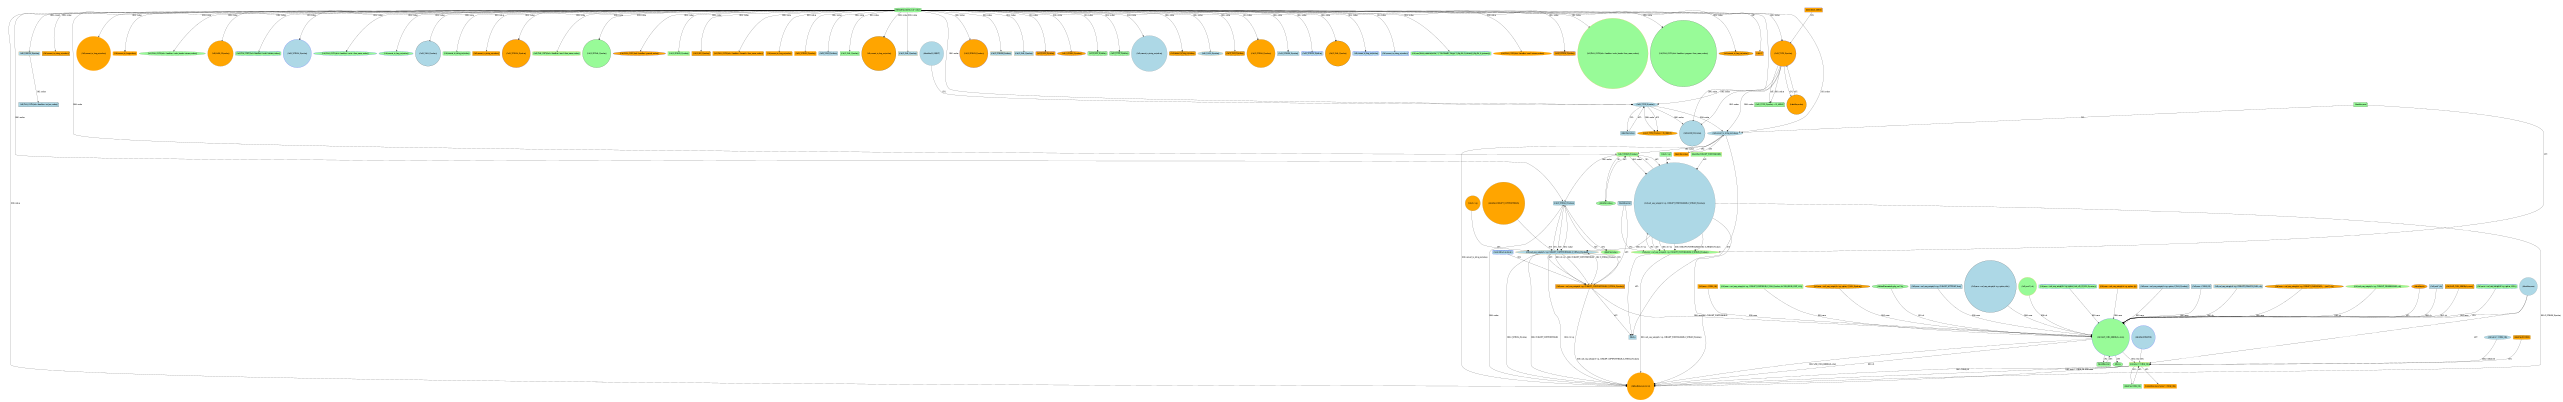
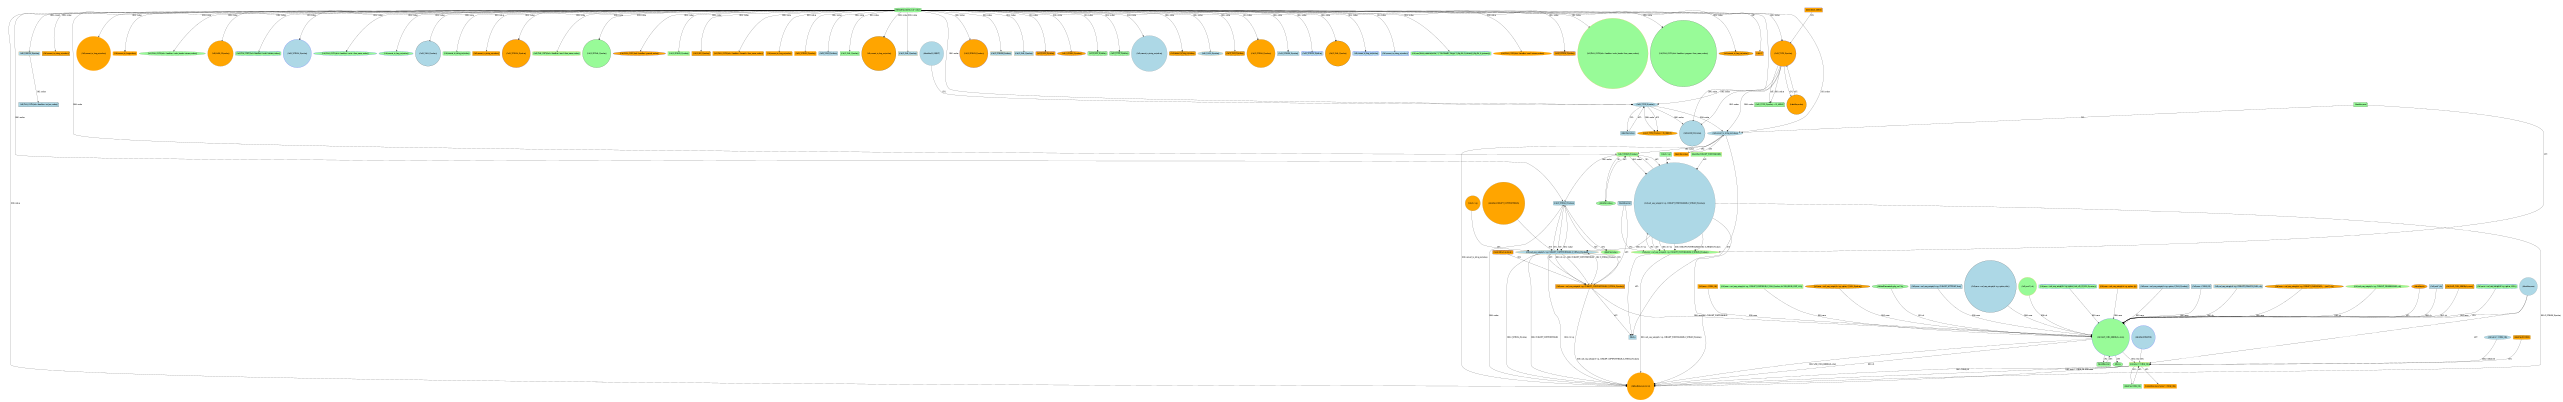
  digraph {
    fontname="PT Serif"
    node [color=black fillcolor=orange fontname="PT Serif" shape=note style=filled]
    edge [arrowhead=box fontname="PT Serif"]
    n1 [color=gray40 fillcolor=lightblue label="(Call,convert_to_string_ex(zvalue))" shape=ellipse]
    n2 [color=darkorange fillcolor=palegreen label="(Call,Z_STRLEN_P(zvalue))" shape=cylinder]
    n3 [color=darkorange label="(Identifier,zvalue)" shape=cylinder]
    n4 [color=gray40 fillcolor=lightblue label="(Block,)"]
    n5 [color=darkorange label="(MethodReturn,static int)" shape=circle]
    n6 [color=gray40 fillcolor=lightblue label="(Call,Z_STRVAL_P(zvalue))" shape=cylinder]
    n7 [color=gray40 fillcolor=lightblue label="(Call,curl_easy_setopt(ch->cp, CURLOPT_POSTFIELDSIZE, Z_STRLEN_P(zvalue)))" shape=circle]
    n8 [fillcolor=palegreen label="(Identifier,zvalue)" shape=ellipse]
    n9 [color=gray40 fillcolor=lightblue label="(Call,Z_TYPE_P(zvalue))" shape=ellipse]
    n10 [color=gray40 label="(Call,Z_TYPE_P(zvalue) == IS_OBJECT)" shape=ellipse]
    n11 [fillcolor=lightblue label="(Call,HASH_OF(zvalue))" shape=circle]
    n12 [color=gray40 fillcolor=lightblue label="(Identifier,zvalue)" shape=cylinder]
    n13 [color=blue label="(Call,Z_TYPE_P(zvalue))" shape=circle]
    n14 [fillcolor=palegreen label="(Call,Z_TYPE_P(zvalue) == IS_ARRAY)"]
    n15 [label="(Identifier,zvalue)" shape=circle]
    n16 [color=gray40 fillcolor=palegreen label="(MethodParameterIn,zval *zvalue)" shape=cylinder]
    n17 [label="(Call,convert_to_string_ex(zvalue))"]
    n18 [color=darkorange label="(Call,convert_to_long_ex(zvalue))" shape=circle]
    n19 [color=darkorange label="(Call,convert_to_long(zvalue))" shape=cylinder]
    n20 [color=gray40 fillcolor=palegreen label="(Call,ZVAL_COPY(&ch->handlers->write_header->stream, zvalue))" shape=ellipse]
    n21 [color=gray40 label="(Call,HASH_OF(zvalue))" shape=circle]
    n22 [color=blue fillcolor=palegreen label="(Call,ZVAL_COPY(&ch->handlers->write->stream, zvalue))" shape=cylinder]
    n23 [color=blue fillcolor=lightblue label="(Call,Z_STRVAL_P(zvalue))" shape=circle]
    n24 [color=blue fillcolor=palegreen label="(Call,ZVAL_COPY(&ch->handlers->write->func_name, zvalue))" shape=ellipse]
    n25 [color=blue fillcolor=palegreen label="(Call,convert_to_long_ex(zvalue))" shape=ellipse]
    n26 [fillcolor=lightblue label="(Call,Z_LVAL_P(zvalue))" shape=circle]
    n27 [color=gray40 fillcolor=palegreen label="(Call,convert_to_string_ex(zvalue))" shape=cylinder]
    n28 [color=gray40 label="(Call,convert_to_string_ex(zvalue))"]
    n29 [color=blue label="(Call,Z_STRVAL_P(zvalue))" shape=circle]
    n30 [color=darkorange fillcolor=palegreen label="(Call,ZVAL_COPY(&ch->handlers->read->func_name, zvalue))" shape=cylinder]
    n31 [fillcolor=palegreen label="(Call,Z_STRVAL_P(zvalue))" shape=circle]
    n32 [color=blue label="(Call,ZVAL_COPY(&ch->handlers->passwd, zvalue))" shape=ellipse]
    n33 [color=darkorange fillcolor=palegreen label="(Call,Z_STRLEN_P(zvalue))"]
    n34 [label="(Call,Z_RES_P(zvalue))"]
    n35 [color=gray40 label="(Call,ZVAL_COPY(&ch->handlers->fnmatch->func_name, zvalue))"]
    n36 [color=gray40 label="(Call,convert_to_long_ex(zvalue))"]
    n37 [color=darkorange label="(Call,Z_STRLEN_P(zvalue))"]
    n38 [color=gray40 fillcolor=lightblue label="(Call,Z_LVAL_P(zvalue))" shape=cylinder]
    n39 [color=gray40 fillcolor=palegreen label="(Call,Z_LVAL_P(zvalue))"]
    n40 [label="(Call,convert_to_long_ex(zvalue))" shape=circle]
    n41 [color=darkorange fillcolor=lightblue label="(Call,Z_LVAL_P(zvalue))"]
    n42 [color=darkorange fillcolor=lightblue label="(Call,Z_ISNULL_P(zvalue))" shape=cylinder]
    n43 [color=blue label="(Call,Z_STRLEN_P(zvalue))" shape=circle]
    n44 [color=darkorange fillcolor=lightblue label="(Call,Z_STRLEN_P(zvalue))" shape=cylinder]
    n45 [color=darkorange fillcolor=lightblue label="(Call,Z_LVAL_P(zvalue))"]
    n46 [color=blue label="(Call,Z_LVAL_P(zvalue))" shape=cylinder]
    n47 [color=blue label="(Call,Z_STRLEN_P(zvalue))" shape=ellipse]
    n48 [fillcolor=palegreen label="(Call,Z_LVAL_P(zvalue))" shape=cylinder]
    n49 [fillcolor=palegreen label="(Call,Z_TYPE_P(zvalue))" shape=cylinder]
    n50 [color=gray40 fillcolor=lightblue label="(Call,convert_to_string_ex(zvalue))" shape=circle]
    n51 [label="(Call,convert_to_long_ex(zvalue))" shape=cylinder]
    n52 [color=darkorange fillcolor=lightblue label="(Call,Z_LVAL_P(zvalue))" shape=ellipse]
    n53 [label="(Call,Z_LVAL_P(zvalue))" shape=cylinder]
    n54 [color=gray40 label="(Call,Z_STRVAL_P(zvalue))" shape=circle]
    n55 [color=gray40 fillcolor=lightblue label="(Call,Z_STRLEN_P(zvalue))"]
    n56 [color=blue fillcolor=lightblue label="(Call,Z_STRVAL_P(zvalue))" shape=cylinder]
    n57 [label="(Call,Z_LVAL_P(zvalue))" shape=circle]
    n58 [color=blue fillcolor=lightblue label="(Call,convert_to_long_ex(zvalue))" shape=cylinder]
    n59 [color=blue fillcolor=lightblue label="(Call,convert_to_string_ex(zvalue))"]
    n60 [color=blue fillcolor=palegreen label="(Call,zend_fetch_resource(zvalue, -1, \"File-Handle\", &type, 1, php_file_le_stream(), php_file_le_pstream()))" shape=cylinder]
    n61 [color=darkorange label="(Call,ZVAL_COPY(&ch->handlers->read->stream, zvalue))" shape=ellipse]
    n62 [color=blue label="(Call,Z_STRVAL_P(zvalue))" shape=cylinder]
    n63 [color=darkorange fillcolor=palegreen label="(Call,ZVAL_COPY(&ch->handlers->write_header->func_name, zvalue))" shape=circle]
    n64 [fillcolor=palegreen label="(Call,ZVAL_COPY(&ch->handlers->progress->func_name, zvalue))" shape=circle]
    n65 [label="(Call,convert_to_long_ex(zvalue))" shape=ellipse]
    1000117 [color=blue]
    n67 [color=darkorange fillcolor=lightblue label="(Call,curl_easy_setopt(ch->cp, CURLOPT_COPYPOSTFIELDS, Z_STRVAL_P(zvalue)))" shape=ellipse]
    n68 [color=darkorange fillcolor=palegreen label="(Identifier,zvalue)" shape=ellipse]
    n69 [fillcolor=lightblue label="(Call,ZVAL_COPY(&ch->handlers->std_err, zvalue))"]
    n70 [color=darkorange fillcolor=palegreen label="(Call,error = curl_easy_setopt(ch->cp, CURLOPT_POSTFIELDSIZE, Z_STRLEN_P(zvalue)))" shape=ellipse]
    n71 [color=blue label="(Call,error = curl_easy_setopt(ch->cp, CURLOPT_COPYPOSTFIELDS, Z_STRVAL_P(zvalue)))"]
    n72 [color=blue fillcolor=palegreen label="(Call,SAVE_CURL_ERROR(ch, error))" shape=circle]
    n73 [color=darkorange fillcolor=palegreen label="(Call,error != CURLE_OK)" shape=cylinder]
    n74 [fillcolor=palegreen label="(Block,)" shape=ellipse]
    n75 [fillcolor=palegreen label="(Identifier,error)" shape=cylinder]
    n76 [color=gray40 fillcolor=palegreen label="(Identifier,CURLE_OK)"]
    n77 [color=darkorange label="(ControlStructure,if (error != CURLE_OK))"]
    n78 [color=darkorange fillcolor=palegreen label="(Call,curl_easy_setopt(ch->cp, CURLOPT_PROGRESSDATA, ch))" shape=ellipse]
    n79 [color=gray40 fillcolor=lightblue label="(Identifier,error)" shape=circle]
    n80 [color=blue label="(Identifier,ch)" shape=ellipse]
    n81 [fillcolor=lightblue label="(Call,(void *)ch)"]
    n82 [color=gray40 label="(Identifier,CURLOPT_COPYPOSTFIELDS)" shape=circle]
    n83 [color=gray40 fillcolor=lightblue label="(Identifier,IS_OBJECT)" shape=circle]
    n84 [label="(Call,SAVE_CURL_ERROR(ch, error))"]
    n85 [color=blue label="(Identifier,IS_ARRAY)"]
    n86 [color=gray40 fillcolor=lightblue label="(Call,error != CURLE_OK)" shape=ellipse]
    n87 [color=gray40 label="(Identifier,SUCCESS)" shape=cylinder]
    n88 [fillcolor=lightblue label="(Identifier,error)" shape=cylinder]
    n89 [color=blue fillcolor=palegreen label="(Call,error = curl_easy_setopt(ch->cp, option, NULL))" shape=cylinder]
    n90 [fillcolor=palegreen label="(Call,ch->cp)"]
    n91 [color=gray40 label="(Call,error = CURLE_OK)"]
    n92 [color=darkorange fillcolor=palegreen label="(Call,error = curl_easy_setopt(ch->cp, CURLOPT_POSTREDIR, Z_LVAL_P(zvalue) & CURL_REDIR_POST_ALL))"]
    n93 [fillcolor=palegreen label="(Identifier,error)"]
    n94 [label="(Call,error = curl_easy_setopt(ch->cp, option, Z_LVAL_P(zvalue)))" shape=ellipse]
    n95 [fillcolor=palegreen label="(MethodParameterIn,php_curl *ch)" shape=ellipse]
    n96 [color=blue fillcolor=lightblue label="(Identifier,FNMATCH)" shape=circle]
    n97 [fillcolor=lightblue label="(Call,error = curl_easy_setopt(ch->cp, CURLOPT_HTTPPOST, first))"]
    n98 [fillcolor=lightblue label="(Call,error = curl_easy_setopt(ch->cp, option, slist))" shape=circle]
-   n99 [color=blue fillcolor=lightblue label="(ControlStructure,break;)" shape=cylinder]
+   n99 [color=blue label="(ControlStructure,break;)" shape=cylinder]
    n100 [color=darkorange fillcolor=palegreen label="(Call,(void *) ch)" shape=circle]
    n101 [color=blue fillcolor=palegreen label="(Call,error = curl_easy_setopt(ch->cp, option, (curl_off_t)Z_LVAL_P(zvalue)))" shape=cylinder]
    n102 [color=gray40 label="(Call,error = curl_easy_setopt(ch->cp, option, fp))"]
    n103 [color=gray40 label="(Call,ch->cp)" shape=circle]
    n104 [fillcolor=lightblue label="(Call,error = curl_easy_setopt(ch->cp, option, Z_LVAL_P(zvalue)))"]
    n105 [fillcolor=lightblue label="(Call,error = CURLE_OK)"]
    n106 [color=darkorange fillcolor=palegreen label="(Identifier,CURLOPT_POSTFIELDSIZE)"]
    n107 [color=darkorange fillcolor=lightblue label="(Call,curl_easy_setopt(ch->cp, CURLOPT_FNMATCH_DATA, ch))" shape=cylinder]
    n108 [label="(Call,error = curl_easy_setopt(ch->cp, CURLOPT_PASSWDDATA,     (void *) ch))" shape=ellipse]
    n1 -> n2 [arrowhead=tee label="DDG: zvalue"]
    n1 -> n3 [arrowhead=tee label="CFG: "]
    n1 -> n4 [arrowhead=vee label="AST: "]
    n1 -> n5 [label="DDG: convert_to_string_ex(zvalue)"]
    n2 -> n6 [arrowhead=tee label="DDG: zvalue"]
    n2 -> n7 [arrowhead=vee label="AST: "]
    n2 -> n7 [label="DDG: zvalue"]
    n2 -> n8 [label="CFG: "]
    n3 -> n1 [arrowhead=tee label="AST: "]
    n6 -> n5 [label="DDG: zvalue"]
    n6 -> n67 [label="AST: "]
    n6 -> n67 [label="DDG: zvalue"]
    n6 -> n68 [label="CFG: "]
    n7 -> n2 [arrowhead=vee label="CFG: "]
    n7 -> n5 [arrowhead=tee label="DDG: Z_STRLEN_P(zvalue)"]
    n7 -> n5 [label="DDG: CURLOPT_POSTFIELDSIZE"]
    n7 -> n67 [label="DDG: ch->cp"]
    n7 -> n70 [label="AST: "]
    n7 -> n70 [arrowhead=tee label="DDG: ch->cp"]
    n7 -> n70 [label="DDG: CURLOPT_POSTFIELDSIZE"]
    n7 -> n70 [label="DDG: Z_STRLEN_P(zvalue)"]
    n8 -> n2 [label="AST: "]
    n9 -> n1 [arrowhead=vee label="DDG: zvalue"]
    n9 -> n10 [label="AST: "]
    n9 -> n10 [label="DDG: zvalue"]
    n9 -> n11 [arrowhead=vee label="DDG: zvalue"]
    n9 -> n12 [arrowhead=vee label="CFG: "]
    n12 -> n9 [label="AST: "]
    n13 -> n1 [label="DDG: zvalue"]
    n13 -> n9 [label="DDG: zvalue"]
    n13 -> n11 [arrowhead=tee label="DDG: zvalue"]
    n13 -> n14 [arrowhead=tee label="AST: "]
    n13 -> n14 [label="DDG: zvalue"]
    n13 -> n15 [arrowhead=vee label="CFG: "]
    n15 -> n13 [arrowhead=tee label="AST: "]
    n16 -> n1 [arrowhead=tee label="DDG: zvalue"]
    n16 -> n2 [arrowhead=vee label="DDG: zvalue"]
    n16 -> n5 [arrowhead=vee label="DDG: zvalue"]
    n16 -> n6 [arrowhead=vee label="DDG: zvalue"]
    n16 -> n9 [label="DDG: zvalue"]
    n16 -> n11 [arrowhead=tee label="DDG: zvalue"]
    n16 -> n13 [label="DDG: zvalue"]
    n16 -> n17 [arrowhead=vee label="DDG: zvalue"]
    n16 -> n18 [arrowhead=vee label="DDG: zvalue"]
    n16 -> n19 [label="DDG: zvalue"]
    n16 -> n20 [arrowhead=vee label="DDG: zvalue"]
    n16 -> n21 [arrowhead=tee label="DDG: zvalue"]
    n16 -> n22 [arrowhead=tee label="DDG: zvalue"]
    n16 -> n23 [label="DDG: zvalue"]
    n16 -> n24 [label="DDG: zvalue"]
    n16 -> n25 [arrowhead=vee label="DDG: zvalue"]
    n16 -> n26 [arrowhead=tee label="DDG: zvalue"]
    n16 -> n27 [arrowhead=tee label="DDG: zvalue"]
    n16 -> n28 [arrowhead=vee label="DDG: zvalue"]
    n16 -> n29 [label="DDG: zvalue"]
    n16 -> n30 [arrowhead=tee label="DDG: zvalue"]
    n16 -> n31 [label="DDG: zvalue"]
    n16 -> n32 [arrowhead=vee label="DDG: zvalue"]
    n16 -> n33 [arrowhead=tee label="DDG: zvalue"]
    n16 -> n34 [arrowhead=vee label="DDG: zvalue"]
    n16 -> n35 [arrowhead=tee label="DDG: zvalue"]
    n16 -> n36 [arrowhead=tee label="DDG: zvalue"]
    n16 -> n37 [arrowhead=tee label="DDG: zvalue"]
    n16 -> n38 [arrowhead=tee label="DDG: zvalue"]
    n16 -> n39 [arrowhead=vee label="DDG: zvalue"]
    n16 -> n40 [label="DDG: zvalue"]
    n16 -> n41 [arrowhead=tee label="DDG: zvalue"]
    n16 -> n42 [arrowhead=tee label="DDG: convert"]
    n16 -> n43 [arrowhead=vee label="DDG: zvalue"]
    n16 -> n44 [arrowhead=vee label="DDG: zvalue"]
    n16 -> n45 [arrowhead=tee label="DDG: zvalue"]
    n16 -> n46 [label="DDG: zvalue"]
    n16 -> n47 [arrowhead=tee label="DDG: zvalue"]
    n16 -> n48 [label="DDG: zvalue"]
    n16 -> n49 [label="DDG: zvalue"]
    n16 -> n50 [arrowhead=vee label="DDG: zvalue"]
    n16 -> n51 [label="DDG: zvalue"]
    n16 -> n52 [arrowhead=tee label="DDG: zvalue"]
    n16 -> n53 [arrowhead=vee label="DDG: zvalue"]
    n16 -> n54 [label="DDG: zvalue"]
    n16 -> n55 [label="DDG: zvalue"]
    n16 -> n56 [arrowhead=tee label="DDG: zvalue"]
    n16 -> n57 [label="DDG: zvalue"]
    n16 -> n58 [label="DDG: zvalue"]
    n16 -> n59 [arrowhead=tee label="DDG: zvalue"]
    n16 -> n60 [arrowhead=vee label="DDG: zvalue"]
    n16 -> n61 [arrowhead=tee label="DDG: zvalue"]
    n16 -> n62 [label="DDG: zvalue"]
    n16 -> n63 [arrowhead=tee label="DDG: zvalue"]
    n16 -> n64 [label="DDG: zvalue"]
    n16 -> n65 [label="DDG: zvalue"]
    n16 -> 1000117 [arrowhead=vee label="AST: "]
    n42 -> n69 [arrowhead=vee label="DDG: zvalue"]
    n67 -> n5 [arrowhead=tee label="DDG: CURLOPT_COPYPOSTFIELDS"]
    n67 -> n5 [label="DDG: Z_STRVAL_P(zvalue)"]
    n67 -> n5 [arrowhead=vee label="DDG: ch->cp"]
    n67 -> n6 [arrowhead=tee label="CFG: "]
    n67 -> n71 [arrowhead=vee label="AST: "]
    n67 -> n71 [arrowhead=tee label="DDG: ch->cp"]
    n67 -> n71 [arrowhead=tee label="DDG: CURLOPT_COPYPOSTFIELDS"]
    n67 -> n71 [arrowhead=vee label="DDG: Z_STRVAL_P(zvalue)"]
    n68 -> n6 [arrowhead=vee label="AST: "]
    n70 -> n4 [label="AST: "]
    n70 -> n5 [arrowhead=vee label="DDG: curl_easy_setopt(ch->cp, CURLOPT_POSTFIELDSIZE, Z_STRLEN_P(zvalue))"]
    n70 -> n7 [arrowhead=tee label="CFG: "]
    n71 -> n4 [label="AST: "]
    n71 -> n5 [arrowhead=tee label="DDG: curl_easy_setopt(ch->cp, CURLOPT_COPYPOSTFIELDS, Z_STRVAL_P(zvalue))"]
    n71 -> n67 [arrowhead=vee label="CFG: "]
    n71 -> n72 [arrowhead=tee label="DDG: error"]
    n72 -> n5 [arrowhead=tee label="DDG: ch"]
    n72 -> n5 [arrowhead=vee label="DDG: SAVE_CURL_ERROR(ch, error)"]
    n72 -> n73 [arrowhead=tee label="DDG: error"]
    n72 -> n74 [label="AST: "]
    n72 -> n75 [arrowhead=vee label="CFG: "]
    n73 -> n5 [label="DDG: error"]
    n73 -> n5 [label="DDG: CURLE_OK"]
    n73 -> n5 [arrowhead=tee label="DDG: error != CURLE_OK"]
    n73 -> n76 [arrowhead=tee label="CFG: "]
    n73 -> n77 [arrowhead=vee label="AST: "]
    n75 -> n72 [arrowhead=vee label="AST: "]
    n76 -> n73 [label="AST: "]
    n78 -> n72 [label="DDG: ch"]
    n79 -> n72 [arrowhead=vee label="CFG: "]
    n79 -> n73 [arrowhead=vee label="AST: "]
    n80 -> n72 [label="AST: "]
    n81 -> n72 [arrowhead=tee label="DDG: ch"]
    n82 -> n67 [label="AST: "]
    n83 -> n9 [label="CFG: "]
    n84 -> n72 [arrowhead=tee label="DDG: ch"]
    n85 -> n13 [arrowhead=tee label="CFG: "]
    n86 -> n73 [label="DDG: CURLE_OK"]
    n87 -> n73 [label="CFG: "]
    n88 -> n70 [arrowhead=tee label="CFG: "]
    n88 -> n71 [arrowhead=tee label="AST: "]
    n89 -> n72 [arrowhead=vee label="DDG: error"]
    n90 -> n7 [label="AST: "]
    n91 -> n72 [arrowhead=vee label="DDG: error"]
    n92 -> n72 [arrowhead=tee label="DDG: error"]
    n93 -> n1 [arrowhead=vee label="CFG: "]
    n93 -> n70 [arrowhead=vee label="AST: "]
    n94 -> n72 [label="DDG: error"]
    n95 -> n72 [arrowhead=tee label="DDG: ch"]
    n96 -> n73 [arrowhead=tee label="CFG: "]
    n97 -> n72 [arrowhead=tee label="DDG: error"]
    n98 -> n72 [label="DDG: error"]
    n99 -> n71 [arrowhead=vee label="CFG: "]
    n100 -> n72 [arrowhead=tee label="DDG: ch"]
    n101 -> n72 [arrowhead=tee label="DDG: error"]
    n102 -> n72 [arrowhead=vee label="DDG: error"]
    n103 -> n67 [label="AST: "]
    n104 -> n72 [arrowhead=tee label="DDG: error"]
    n105 -> n72 [arrowhead=tee label="DDG: error"]
    n106 -> n7 [label="AST: "]
    n107 -> n72 [label="DDG: ch"]
    n108 -> n72 [arrowhead=tee label="DDG: error"]
  }
